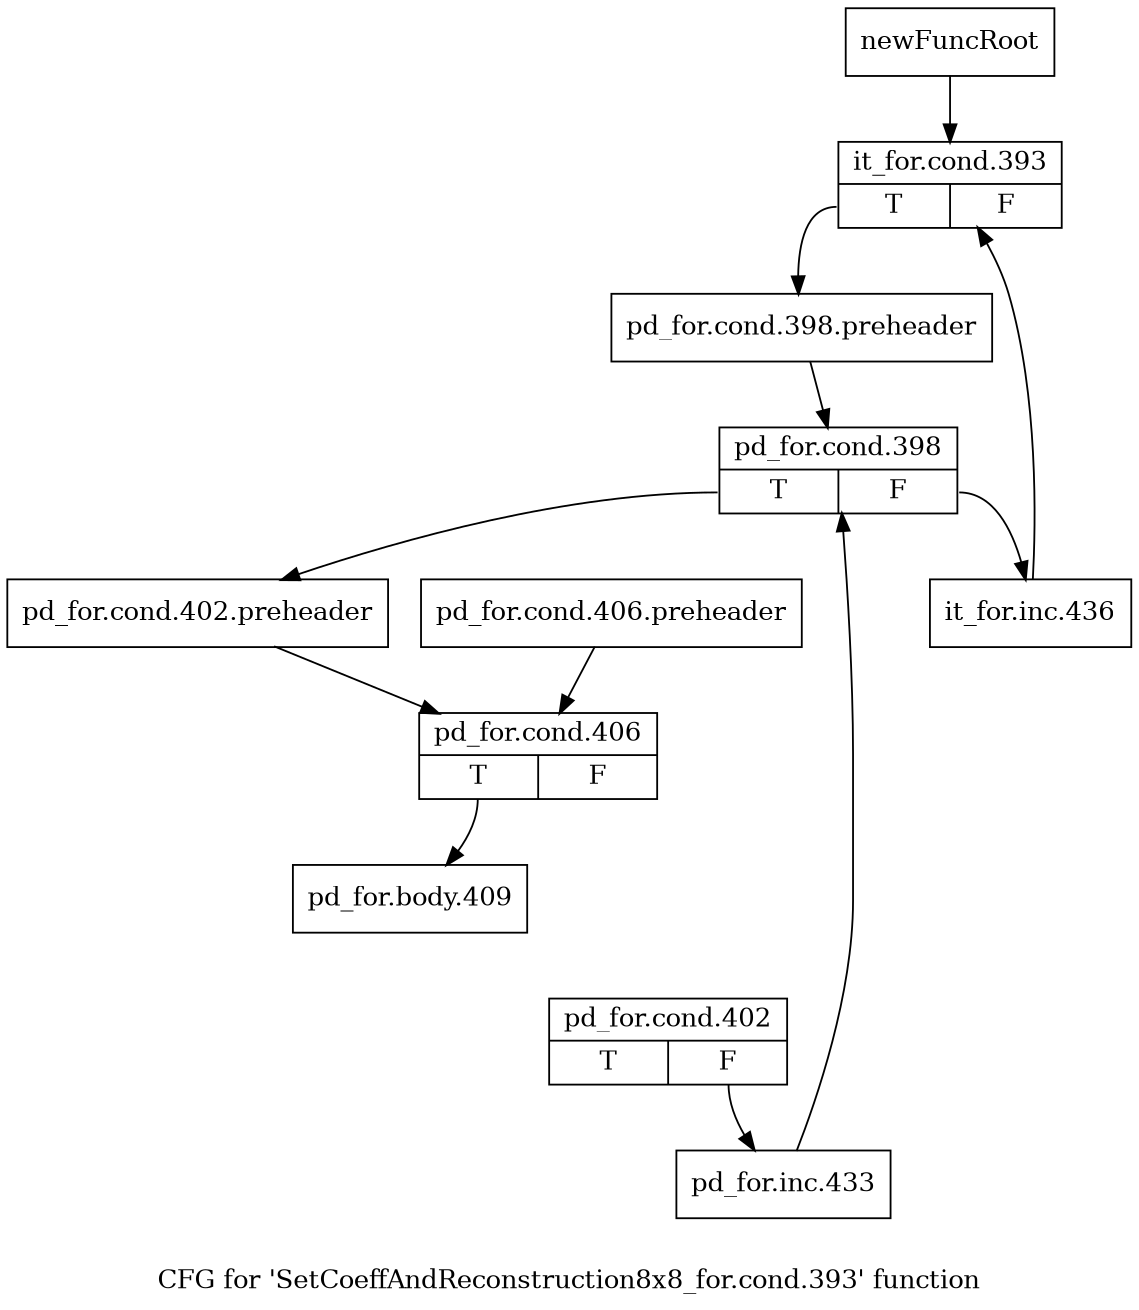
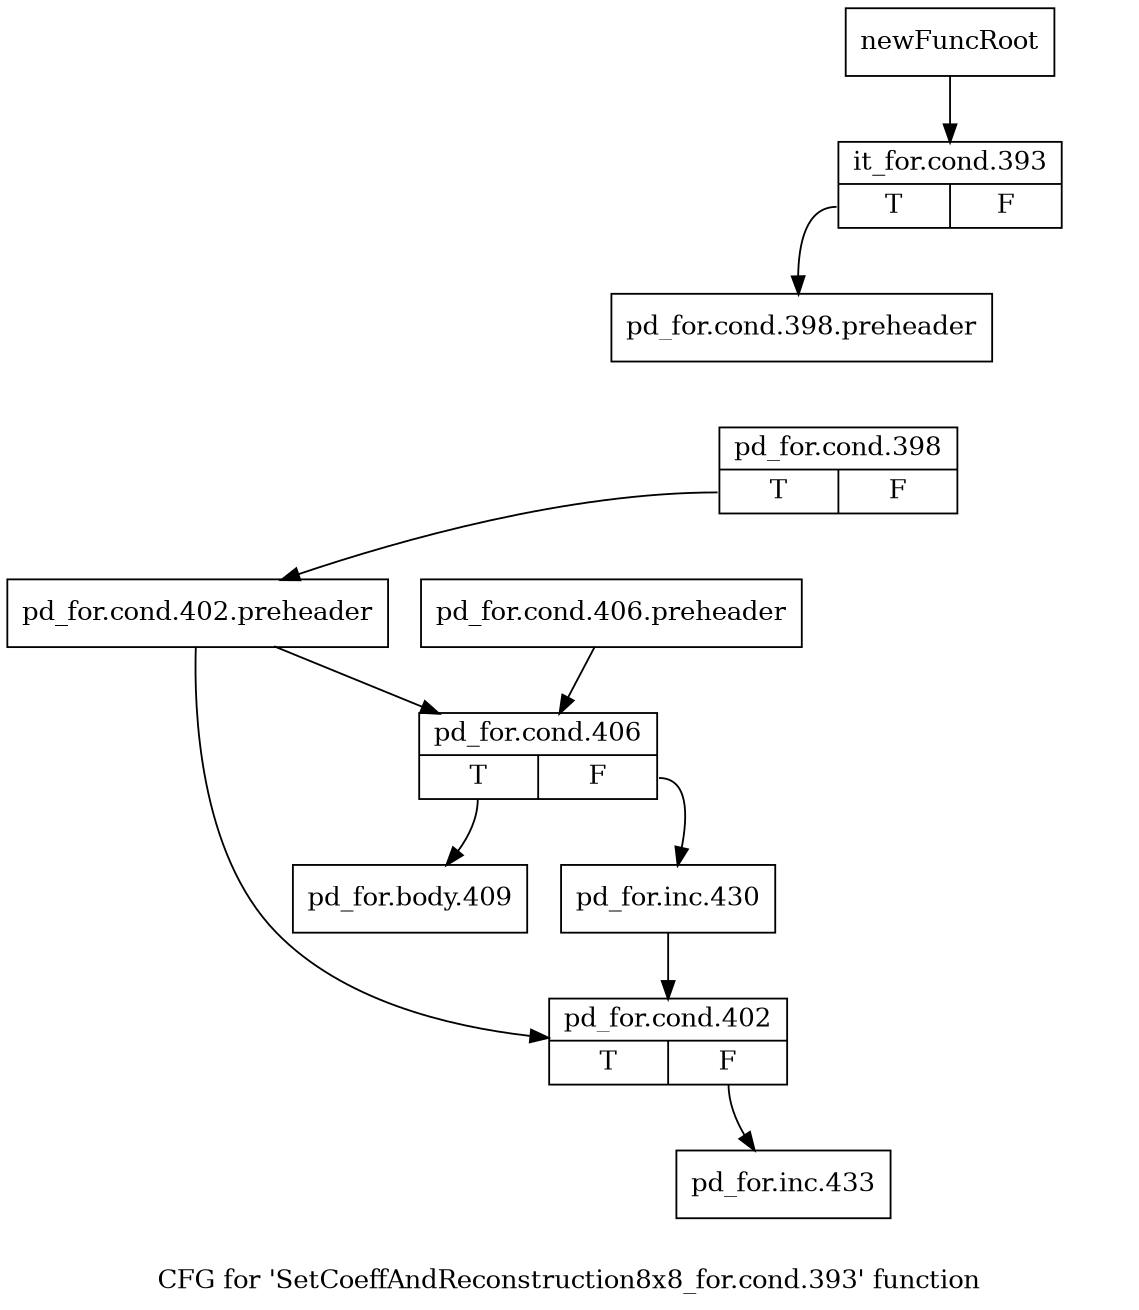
  digraph {
    label="CFG for 'SetCoeffAndReconstruction8x8_for.cond.393' function"
    node [shape=record]
    n1 [label="{newFuncRoot}"]
    n2 [label="{it_for.cond.393|{<s0>T|<s1>F}}"]
    n3 [label="{pd_for.cond.398.preheader}"]
    n4 [label="{pd_for.cond.398|{<s0>T|<s1>F}}"]
    n5 [label="{pd_for.cond.402.preheader}"]
-   n6 [label="{it_for.inc.436}"]
    n7 [label="{pd_for.cond.402|{<s0>T|<s1>F}}"]
    n8 [label="{pd_for.cond.406|{<s0>T|<s1>F}}"]
    n9 [label="{pd_for.inc.433}"]
    n10 [label="{pd_for.cond.406.preheader}"]
    n11 [label="{pd_for.body.409}"]
+   n12 [label="{pd_for.inc.430}"]
    n1 -> n2
    n2 -> n3 [tailport=s0]
-   n3 -> n4
    n4 -> n5 [tailport=s0]
-   n4 -> n6 [tailport=s1]
+   n5 -> n7
    n5 -> n8
-   n6 -> n2
    n7 -> n9 [tailport=s1]
    n8 -> n11 [tailport=s0]
-   n9 -> n4
+   n8 -> n12 [tailport=s1]
    n10 -> n8
+   n12 -> n7
  }
